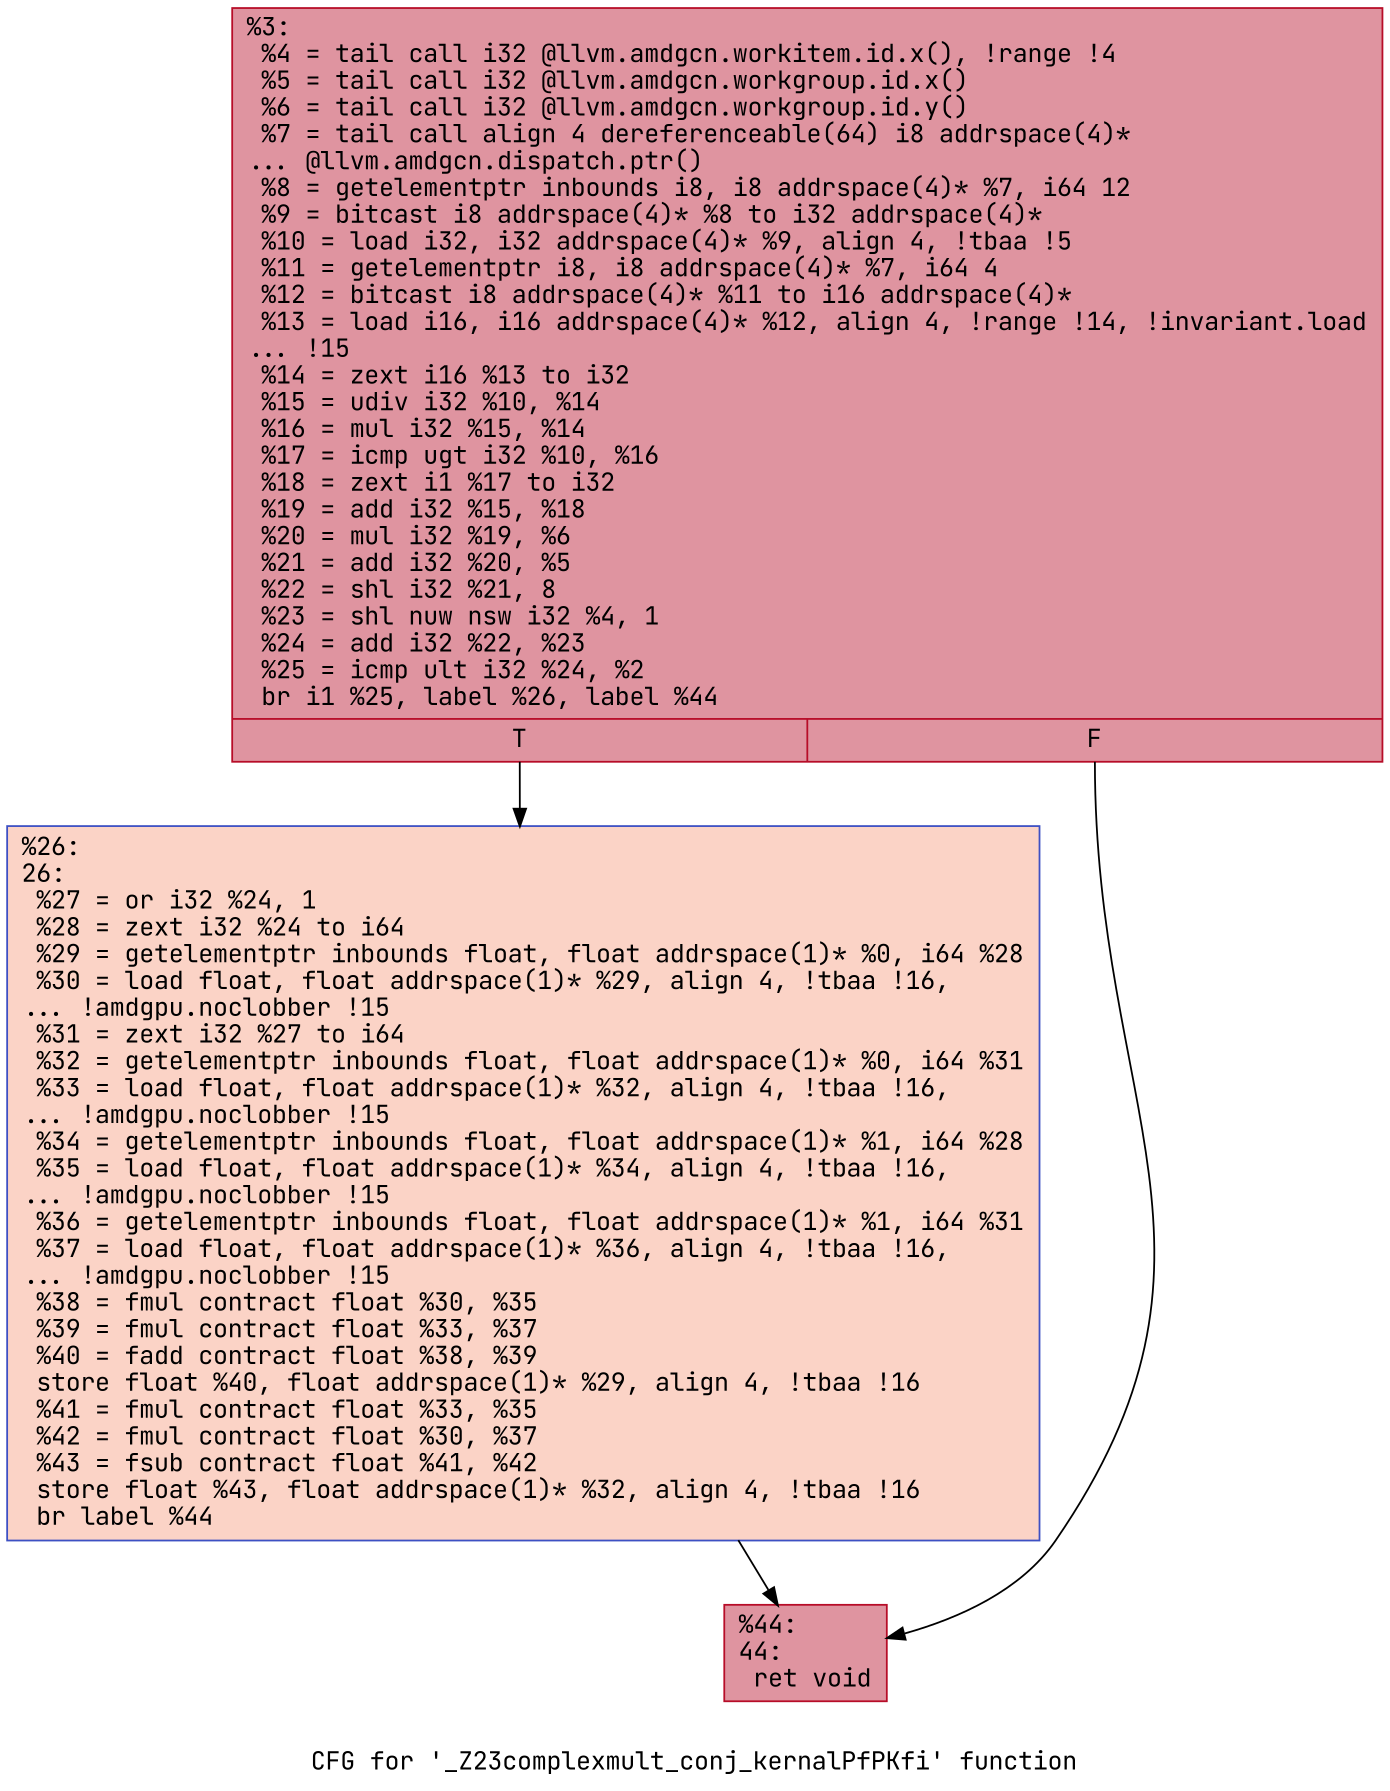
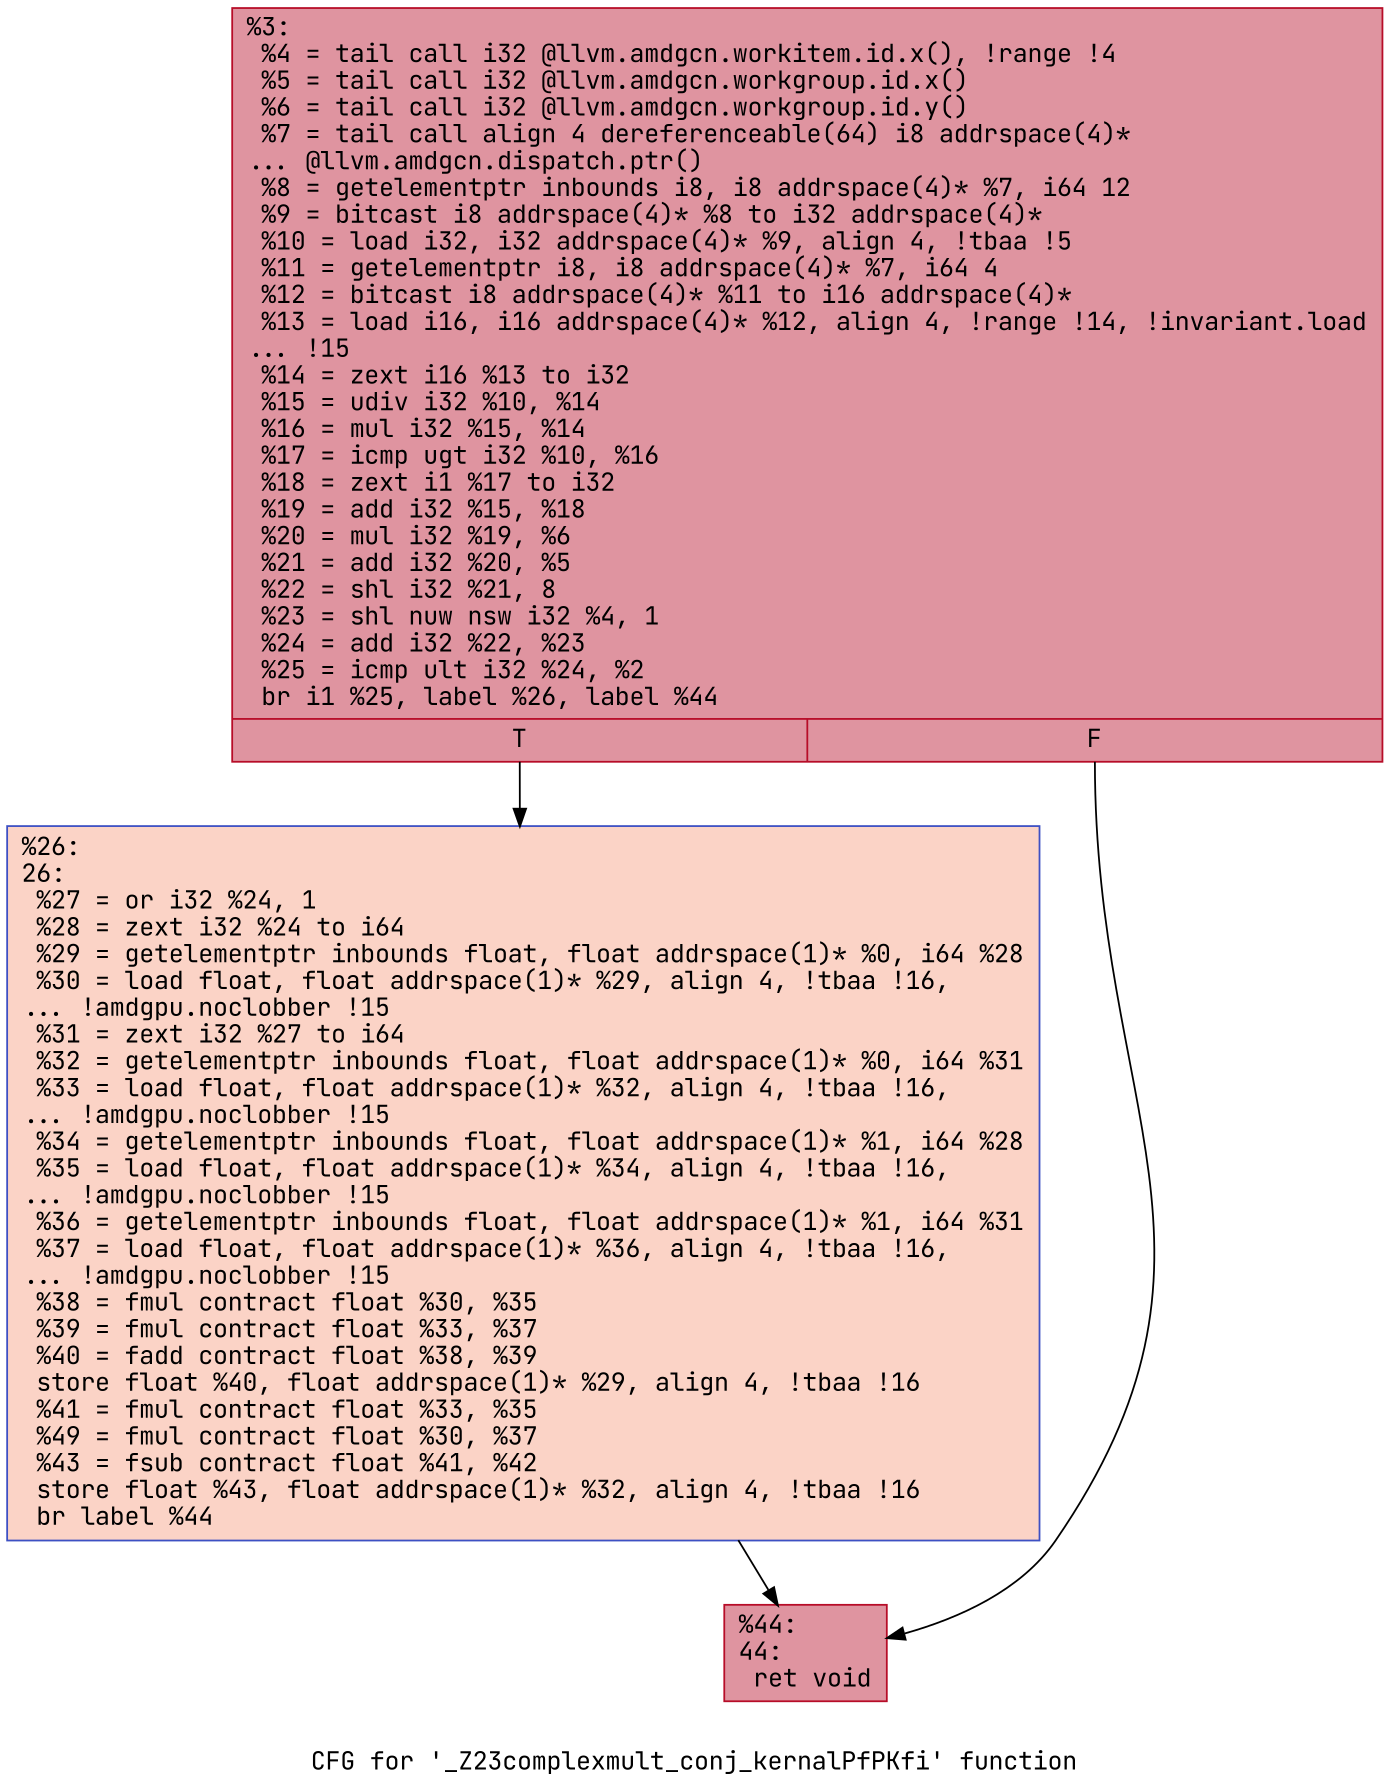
  digraph {
    label="CFG for '_Z23complexmult_conj_kernalPfPKfi' function"
    fontname="JetBrains Mono"
    node [color="#b70d28ff" fillcolor="#b70d2870" shape=record style=filled fontname="JetBrains Mono"]
    edge [fontname="JetBrains Mono"]
    n1 [label="{%3:\l  %4 = tail call i32 @llvm.amdgcn.workitem.id.x(), !range !4\l  %5 = tail call i32 @llvm.amdgcn.workgroup.id.x()\l  %6 = tail call i32 @llvm.amdgcn.workgroup.id.y()\l  %7 = tail call align 4 dereferenceable(64) i8 addrspace(4)*\l... @llvm.amdgcn.dispatch.ptr()\l  %8 = getelementptr inbounds i8, i8 addrspace(4)* %7, i64 12\l  %9 = bitcast i8 addrspace(4)* %8 to i32 addrspace(4)*\l  %10 = load i32, i32 addrspace(4)* %9, align 4, !tbaa !5\l  %11 = getelementptr i8, i8 addrspace(4)* %7, i64 4\l  %12 = bitcast i8 addrspace(4)* %11 to i16 addrspace(4)*\l  %13 = load i16, i16 addrspace(4)* %12, align 4, !range !14, !invariant.load\l... !15\l  %14 = zext i16 %13 to i32\l  %15 = udiv i32 %10, %14\l  %16 = mul i32 %15, %14\l  %17 = icmp ugt i32 %10, %16\l  %18 = zext i1 %17 to i32\l  %19 = add i32 %15, %18\l  %20 = mul i32 %19, %6\l  %21 = add i32 %20, %5\l  %22 = shl i32 %21, 8\l  %23 = shl nuw nsw i32 %4, 1\l  %24 = add i32 %22, %23\l  %25 = icmp ult i32 %24, %2\l  br i1 %25, label %26, label %44\l|{<s0>T|<s1>F}}"]
-   n2 [color="#3d50c3ff" fillcolor="#f59c7d70" label="{%26:\l26:                                               \l  %27 = or i32 %24, 1\l  %28 = zext i32 %24 to i64\l  %29 = getelementptr inbounds float, float addrspace(1)* %0, i64 %28\l  %30 = load float, float addrspace(1)* %29, align 4, !tbaa !16,\l... !amdgpu.noclobber !15\l  %31 = zext i32 %27 to i64\l  %32 = getelementptr inbounds float, float addrspace(1)* %0, i64 %31\l  %33 = load float, float addrspace(1)* %32, align 4, !tbaa !16,\l... !amdgpu.noclobber !15\l  %34 = getelementptr inbounds float, float addrspace(1)* %1, i64 %28\l  %35 = load float, float addrspace(1)* %34, align 4, !tbaa !16,\l... !amdgpu.noclobber !15\l  %36 = getelementptr inbounds float, float addrspace(1)* %1, i64 %31\l  %37 = load float, float addrspace(1)* %36, align 4, !tbaa !16,\l... !amdgpu.noclobber !15\l  %38 = fmul contract float %30, %35\l  %39 = fmul contract float %33, %37\l  %40 = fadd contract float %38, %39\l  store float %40, float addrspace(1)* %29, align 4, !tbaa !16\l  %41 = fmul contract float %33, %35\l  %42 = fmul contract float %30, %37\l  %43 = fsub contract float %41, %42\l  store float %43, float addrspace(1)* %32, align 4, !tbaa !16\l  br label %44\l}"]
+   n2 [color="#3d50c3ff" fillcolor="#f59c7d70" label="{%26:\l26:                                               \l  %27 = or i32 %24, 1\l  %28 = zext i32 %24 to i64\l  %29 = getelementptr inbounds float, float addrspace(1)* %0, i64 %28\l  %30 = load float, float addrspace(1)* %29, align 4, !tbaa !16,\l... !amdgpu.noclobber !15\l  %31 = zext i32 %27 to i64\l  %32 = getelementptr inbounds float, float addrspace(1)* %0, i64 %31\l  %33 = load float, float addrspace(1)* %32, align 4, !tbaa !16,\l... !amdgpu.noclobber !15\l  %34 = getelementptr inbounds float, float addrspace(1)* %1, i64 %28\l  %35 = load float, float addrspace(1)* %34, align 4, !tbaa !16,\l... !amdgpu.noclobber !15\l  %36 = getelementptr inbounds float, float addrspace(1)* %1, i64 %31\l  %37 = load float, float addrspace(1)* %36, align 4, !tbaa !16,\l... !amdgpu.noclobber !15\l  %38 = fmul contract float %30, %35\l  %39 = fmul contract float %33, %37\l  %40 = fadd contract float %38, %39\l  store float %40, float addrspace(1)* %29, align 4, !tbaa !16\l  %41 = fmul contract float %33, %35\l  %49 = fmul contract float %30, %37\l  %43 = fsub contract float %41, %42\l  store float %43, float addrspace(1)* %32, align 4, !tbaa !16\l  br label %44\l}"]
    n3 [label="{%44:\l44:                                               \l  ret void\l}"]
    n1 -> n2 [tailport=s0]
    n1 -> n3 [tailport=s1]
    n2 -> n3
  }
